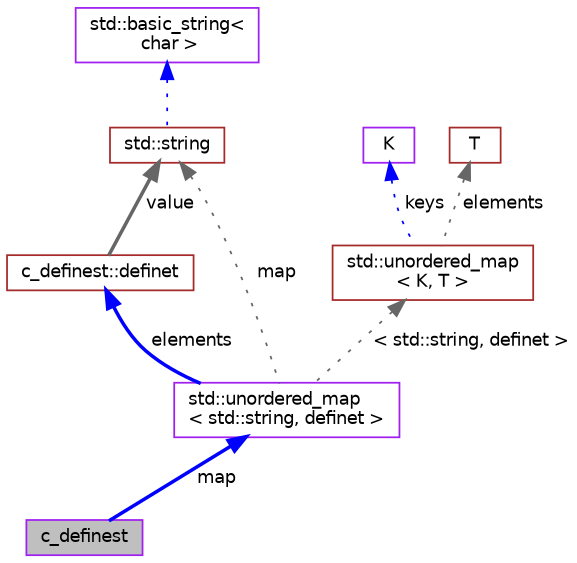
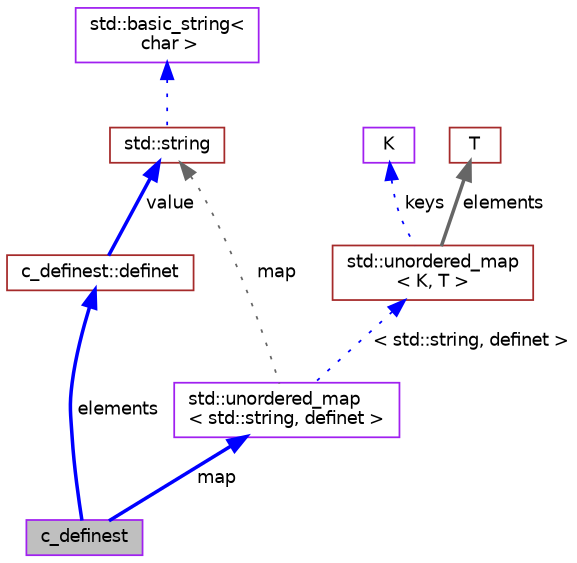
  digraph {
    node [color=purple fontname=Helvetica fontsize=10 shape=record]
    edge [color=blue dir=back fontname=Helvetica fontsize=10 labelfontname=Helvetica labelfontsize=10 style=dotted]
    n1 [fillcolor=grey75 fontcolor=black height=0.2 label=c_definest style=filled width=0.4]
    n2 [height=0.2 label="std::unordered_map\l\< std::string, definet \>" width=0.4]
    n3 [color=brown height=0.2 label="c_definest::definet" width=0.4]
    n4 [color=brown height=0.2 label="std::string" width=0.4]
    n5 [height=0.2 label="std::basic_string\<\l char \>" width=0.4]
    n6 [color=brown height=0.2 label="std::unordered_map\l\< K, T \>" width=0.4]
    n7 [height=0.2 label=K width=0.4]
    n8 [color=brown height=0.2 label=T width=0.4]
    n2 -> n1 [label=" map" style=bold]
-   n3 -> n2 [label=" elements" style=bold]
+   n3 -> n1 [label=" elements" style=bold]
    n4 -> n2 [color=gray40 label=" map"]
-   n4 -> n3 [color=gray40 label=" value" style=bold]
+   n4 -> n3 [label=" value" style=bold]
    n5 -> n4
-   n6 -> n2 [color=gray40 label=" \< std::string, definet \>"]
+   n6 -> n2 [label=" \< std::string, definet \>"]
    n7 -> n6 [label=" keys"]
-   n8 -> n6 [color=gray40 label=" elements"]
+   n8 -> n6 [color=gray40 label=" elements" style=bold]
  }
